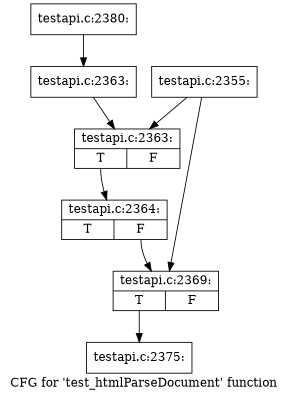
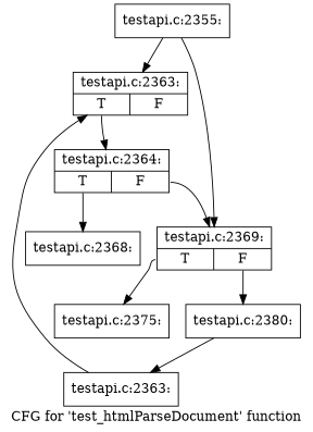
  digraph {
    label="CFG for 'test_htmlParseDocument' function"
    node [shape=record]
    n1 [label="{testapi.c:2355:}"]
    n2 [label="{testapi.c:2363:|{<s0>T|<s1>F}}"]
    n3 [label="{testapi.c:2369:|{<s0>T|<s1>F}}"]
    n4 [label="{testapi.c:2364:|{<s0>T|<s1>F}}"]
+   n5 [label="{testapi.c:2368:}"]
    n6 [label="{testapi.c:2375:}"]
    n7 [label="{testapi.c:2380:}"]
    n8 [label="{testapi.c:2363:}"]
    n1 -> n2
    n1 -> n3
    n2 -> n4 [tailport=s0]
    n3 -> n6 [tailport=s0]
+   n3 -> n7 [tailport=s1]
    n4 -> n3 [tailport=s1]
+   n4 -> n5 [tailport=s0]
    n7 -> n8
    n8 -> n2
  }
